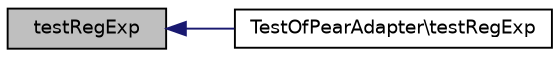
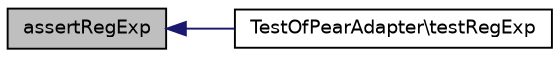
  digraph {
    rankdir=LR
    node [color=black fontname=Helvetica fontsize=10 shape=record style=filled]
-   n1 [fillcolor=grey75 fontcolor=black height=0.2 label=testRegExp width=0.4]
+   n1 [fillcolor=grey75 fontcolor=black height=0.2 label=assertRegExp width=0.4]
    n2 [fillcolor=white height=0.2 label="TestOfPearAdapter\\testRegExp" width=0.4]
    n1 -> n2 [color=midnightblue dir=back fontname=Helvetica fontsize=10 labelfontname=Helvetica labelfontsize=10 style=solid]
  }
